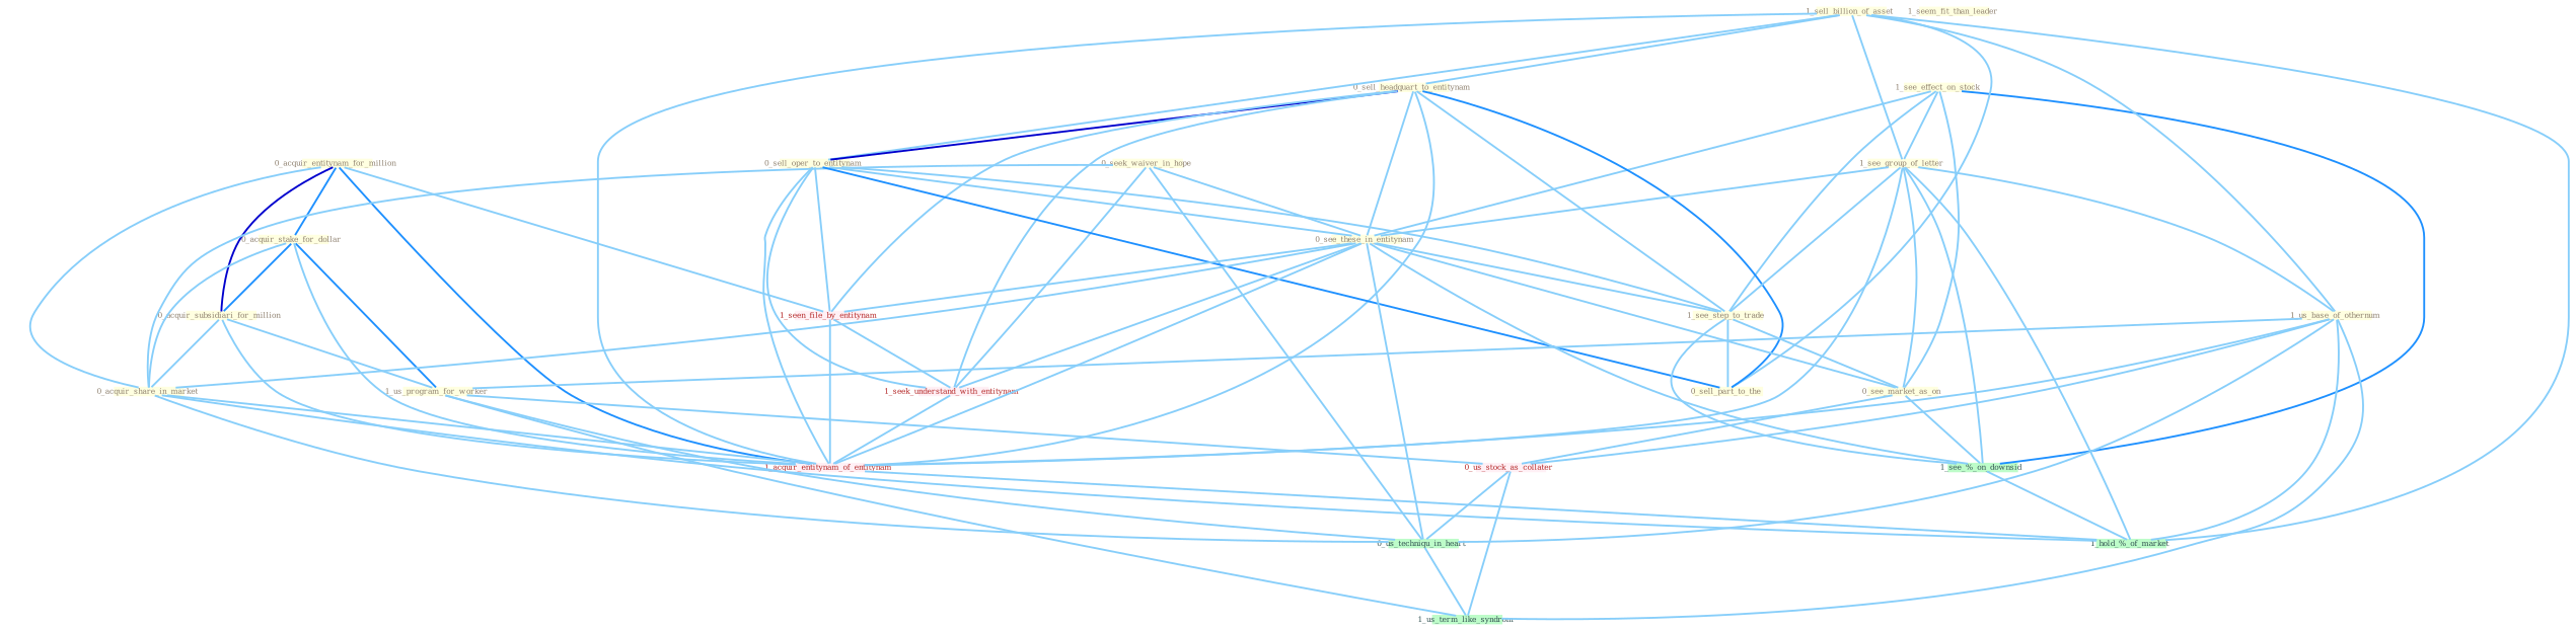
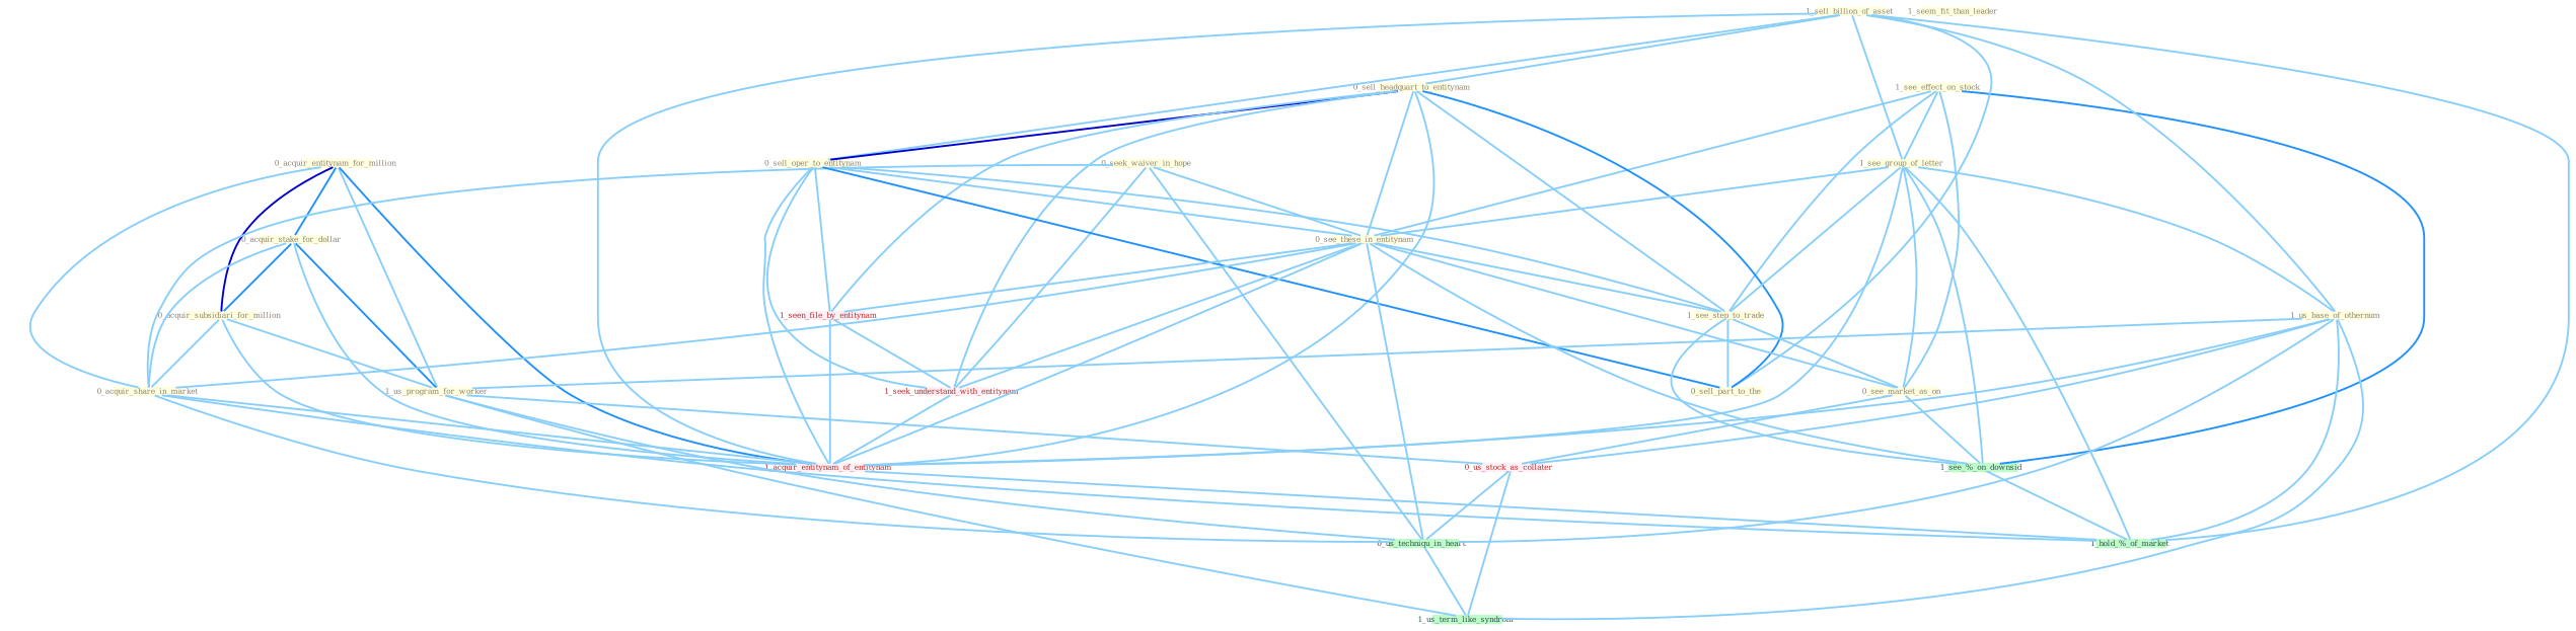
  graph {
    node [color="#ffffe0" fixedsize=true fontcolor="#8b7d6b" fontsize=4 shape=polygon style=filled]
    edge [color="#87cefa" w=1]
    "1_see_effect_on_stock " [height=.06 width=.5]
    "0_acquir_entitynam_for_million " [height=.06 width=.5]
    "1_sell_billion_of_asset " [height=.06 width=.5]
    "0_acquir_stake_for_dollar " [height=.06 width=.5]
    "0_sell_headquart_to_entitynam " [height=.06 width=.5]
    "1_see_group_of_letter " [height=.06 width=.5]
    "0_seek_waiver_in_hope " [height=.06 width=.5]
    "0_sell_oper_to_entitynam " [height=.06 width=.5]
    "0_see_these_in_entitynam " [height=.06 width=.5]
    "1_us_base_of_othernum " [height=.06 width=.5]
    "0_acquir_subsidiari_for_million " [height=.06 width=.5]
    "1_see_step_to_trade " [height=.06 width=.5]
    "1_us_program_for_worker " [height=.06 width=.5]
    "0_sell_part_to_the " [height=.06 width=.5]
    "0_see_market_as_on " [height=.06 width=.5]
    "0_acquir_share_in_market " [height=.06 width=.5]
    "1_seem_fit_than_leader " [height=.06 width=.5]
    "1_seen_file_by_entitynam " [color="#fff0f5" fontcolor="#b22222" height=.06 width=.5]
    "0_us_stock_as_collater " [color="#fff0f5" fontcolor="#b22222" height=.06 width=.5]
    "1_seek_understand_with_entitynam " [color="#fff0f5" fontcolor="#b22222" height=.06 width=.5]
    "1_acquir_entitynam_of_entitynam " [color="#fff0f5" fontcolor="#b22222" height=.06 width=.5]
    "1_see_%_on_downsid " [color="#BDFCC9" fontcolor="#2f4f4f" height=.06 width=.5]
    "1_hold_%_of_market " [color="#BDFCC9" fontcolor="#2f4f4f" height=.06 width=.5]
    "0_us_techniqu_in_heart " [color="#BDFCC9" fontcolor="#2f4f4f" height=.06 width=.5]
    "1_us_term_like_syndrom " [color="#BDFCC9" fontcolor="#2f4f4f" height=.06 width=.5]
    subgraph sub_1 {
      "1_see_effect_on_stock "
      "0_acquir_entitynam_for_million "
      "1_sell_billion_of_asset "
      "0_acquir_stake_for_dollar "
      "0_sell_headquart_to_entitynam "
      "1_see_group_of_letter "
      "0_seek_waiver_in_hope "
      "0_sell_oper_to_entitynam "
      "0_see_these_in_entitynam "
      "1_us_base_of_othernum "
      "0_acquir_subsidiari_for_million "
      "1_see_step_to_trade "
      "1_us_program_for_worker "
      "0_sell_part_to_the "
      "0_see_market_as_on "
      "0_acquir_share_in_market "
      "1_seem_fit_than_leader "
    }
    subgraph sub_2 {
      "1_seen_file_by_entitynam "
      "0_us_stock_as_collater "
      "1_seek_understand_with_entitynam "
      "1_acquir_entitynam_of_entitynam "
    }
    "1_see_effect_on_stock " -- "1_see_group_of_letter "
    "1_see_effect_on_stock " -- "0_see_these_in_entitynam "
    "1_see_effect_on_stock " -- "1_see_step_to_trade "
    "1_see_effect_on_stock " -- "0_see_market_as_on "
    "1_see_effect_on_stock " -- "1_see_%_on_downsid " [color="#1e90ff" w=2]
    "0_acquir_entitynam_for_million " -- "0_acquir_stake_for_dollar " [color="#1e90ff" w=2]
    "0_acquir_entitynam_for_million " -- "0_acquir_subsidiari_for_million " [color="#0000cd" w=3]
-   "0_acquir_entitynam_for_million " -- "1_seen_file_by_entitynam "
+   "0_acquir_entitynam_for_million " -- "1_us_program_for_worker "
    "0_acquir_entitynam_for_million " -- "0_acquir_share_in_market "
    "0_acquir_entitynam_for_million " -- "1_acquir_entitynam_of_entitynam " [color="#1e90ff" w=2]
    "1_sell_billion_of_asset " -- "0_sell_headquart_to_entitynam "
    "1_sell_billion_of_asset " -- "1_see_group_of_letter "
    "1_sell_billion_of_asset " -- "0_sell_oper_to_entitynam "
    "1_sell_billion_of_asset " -- "1_us_base_of_othernum "
    "1_sell_billion_of_asset " -- "0_sell_part_to_the "
    "1_sell_billion_of_asset " -- "1_acquir_entitynam_of_entitynam "
    "1_sell_billion_of_asset " -- "1_hold_%_of_market "
    "0_acquir_stake_for_dollar " -- "0_acquir_subsidiari_for_million " [color="#1e90ff" w=2]
    "0_acquir_stake_for_dollar " -- "1_us_program_for_worker " [color="#1e90ff"]
    "0_acquir_stake_for_dollar " -- "0_acquir_share_in_market "
    "0_acquir_stake_for_dollar " -- "1_acquir_entitynam_of_entitynam "
    "0_sell_headquart_to_entitynam " -- "0_sell_oper_to_entitynam " [color="#0000cd" w=3]
    "0_sell_headquart_to_entitynam " -- "0_see_these_in_entitynam "
    "0_sell_headquart_to_entitynam " -- "1_see_step_to_trade "
    "0_sell_headquart_to_entitynam " -- "0_sell_part_to_the " [color="#1e90ff" w=2]
    "0_sell_headquart_to_entitynam " -- "1_seen_file_by_entitynam "
    "0_sell_headquart_to_entitynam " -- "1_seek_understand_with_entitynam "
    "0_sell_headquart_to_entitynam " -- "1_acquir_entitynam_of_entitynam "
    "1_see_group_of_letter " -- "0_see_these_in_entitynam "
    "1_see_group_of_letter " -- "1_us_base_of_othernum "
    "1_see_group_of_letter " -- "1_see_step_to_trade "
    "1_see_group_of_letter " -- "0_see_market_as_on "
    "1_see_group_of_letter " -- "1_acquir_entitynam_of_entitynam "
    "1_see_group_of_letter " -- "1_see_%_on_downsid "
    "1_see_group_of_letter " -- "1_hold_%_of_market "
    "0_seek_waiver_in_hope " -- "0_see_these_in_entitynam "
    "0_seek_waiver_in_hope " -- "0_acquir_share_in_market "
    "0_seek_waiver_in_hope " -- "1_seek_understand_with_entitynam "
    "0_seek_waiver_in_hope " -- "0_us_techniqu_in_heart "
    "0_sell_oper_to_entitynam " -- "0_see_these_in_entitynam "
    "0_sell_oper_to_entitynam " -- "1_see_step_to_trade "
    "0_sell_oper_to_entitynam " -- "0_sell_part_to_the " [color="#1e90ff" w=2]
    "0_sell_oper_to_entitynam " -- "1_seen_file_by_entitynam "
    "0_sell_oper_to_entitynam " -- "1_seek_understand_with_entitynam "
    "0_sell_oper_to_entitynam " -- "1_acquir_entitynam_of_entitynam "
    "0_see_these_in_entitynam " -- "1_see_step_to_trade "
    "0_see_these_in_entitynam " -- "0_see_market_as_on "
    "0_see_these_in_entitynam " -- "0_acquir_share_in_market "
    "0_see_these_in_entitynam " -- "1_seen_file_by_entitynam "
    "0_see_these_in_entitynam " -- "1_seek_understand_with_entitynam "
    "0_see_these_in_entitynam " -- "1_acquir_entitynam_of_entitynam "
    "0_see_these_in_entitynam " -- "1_see_%_on_downsid "
    "0_see_these_in_entitynam " -- "0_us_techniqu_in_heart "
    "1_us_base_of_othernum " -- "1_us_program_for_worker "
    "1_us_base_of_othernum " -- "0_us_stock_as_collater "
    "1_us_base_of_othernum " -- "1_acquir_entitynam_of_entitynam "
    "1_us_base_of_othernum " -- "1_hold_%_of_market "
    "1_us_base_of_othernum " -- "0_us_techniqu_in_heart "
    "1_us_base_of_othernum " -- "1_us_term_like_syndrom "
    "0_acquir_subsidiari_for_million " -- "1_us_program_for_worker "
    "0_acquir_subsidiari_for_million " -- "0_acquir_share_in_market "
    "0_acquir_subsidiari_for_million " -- "1_acquir_entitynam_of_entitynam "
    "1_see_step_to_trade " -- "0_sell_part_to_the "
    "1_see_step_to_trade " -- "0_see_market_as_on "
    "1_see_step_to_trade " -- "1_see_%_on_downsid "
    "1_us_program_for_worker " -- "0_us_stock_as_collater "
    "1_us_program_for_worker " -- "0_us_techniqu_in_heart "
    "1_us_program_for_worker " -- "1_us_term_like_syndrom "
    "0_see_market_as_on " -- "0_us_stock_as_collater "
    "0_see_market_as_on " -- "1_see_%_on_downsid "
    "0_acquir_share_in_market " -- "1_acquir_entitynam_of_entitynam "
    "0_acquir_share_in_market " -- "1_hold_%_of_market "
    "0_acquir_share_in_market " -- "0_us_techniqu_in_heart "
    "1_seen_file_by_entitynam " -- "1_seek_understand_with_entitynam "
    "1_seen_file_by_entitynam " -- "1_acquir_entitynam_of_entitynam "
    "0_us_stock_as_collater " -- "0_us_techniqu_in_heart "
    "0_us_stock_as_collater " -- "1_us_term_like_syndrom "
    "1_seek_understand_with_entitynam " -- "1_acquir_entitynam_of_entitynam "
    "1_acquir_entitynam_of_entitynam " -- "1_hold_%_of_market "
    "1_see_%_on_downsid " -- "1_hold_%_of_market "
    "0_us_techniqu_in_heart " -- "1_us_term_like_syndrom "
  }
